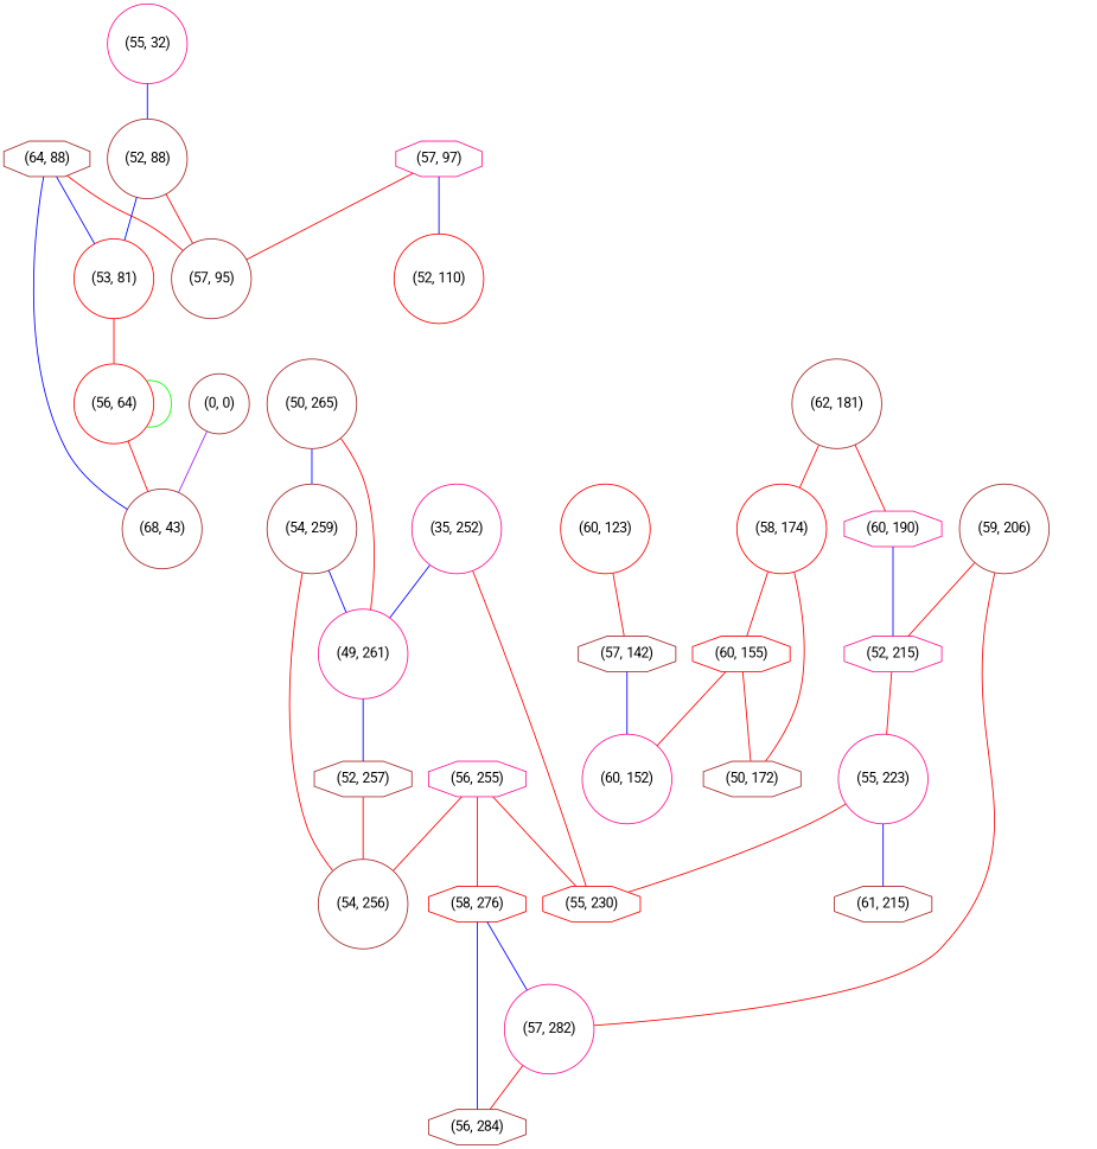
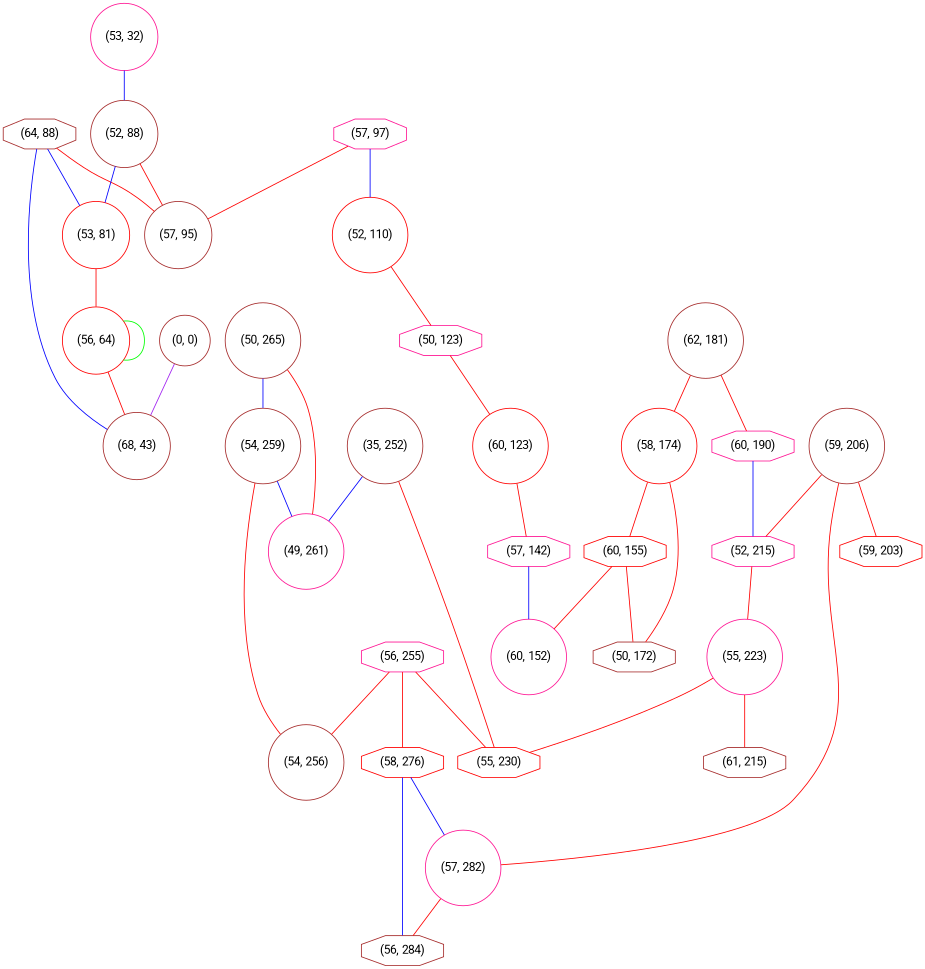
  graph {
    fontname=Roboto
    node [color=brown fontname=Roboto shape=circle]
    edge [color=red fontname=Roboto weight=1]
    "(64, 88)" [shape=octagon]
    "(53, 81)" [color=red]
    "(57, 95)"
    "(68, 43)"
    "(56, 64)" [color=red]
    "(50, 265)"
    "(54, 259)"
    "(49, 261)" [color=deeppink]
    "(54, 256)"
-   "(52, 257)" [shape=octagon]
    "(52, 215)" [color=deeppink shape=octagon]
    "(59, 206)"
+   "(59, 203)" [color=red shape=octagon]
    "(57, 282)" [color=deeppink]
    "(55, 223)" [color=deeppink]
    "(61, 215)" [shape=octagon]
    "(0, 0)"
-   "(35, 252)" [color=deeppink]
+   "(35, 252)"
    "(55, 230)" [color=red shape=octagon]
    "(57, 97)" [color=deeppink shape=octagon]
    "(52, 110)" [color=red]
+   "(50, 123)" [color=deeppink shape=octagon]
    "(60, 123)" [color=red]
    "(56, 255)" [color=deeppink shape=octagon]
    "(58, 276)" [color=red shape=octagon]
    "(56, 284)" [shape=octagon]
    "(60, 190)" [color=deeppink shape=octagon]
    "(62, 181)"
    "(58, 174)" [color=red]
    "(60, 155)" [color=red shape=octagon]
    "(50, 172)" [shape=octagon]
-   "(57, 142)" [shape=octagon]
+   "(57, 142)" [color=deeppink shape=octagon]
    "(60, 152)" [color=deeppink]
-   "(55, 32)" [color=deeppink]
+   "(55, 32)" [color=deeppink label="(53, 32)"]
    "(52, 88)"
    "(64, 88)" -- "(53, 81)" [color=blue weight=3]
    "(64, 88)" -- "(57, 95)"
    "(64, 88)" -- "(68, 43)" [color=blue weight=3]
    "(53, 81)" -- "(56, 64)"
    "(56, 64)" -- "(68, 43)"
    "(56, 64)" -- "(56, 64)" [color=green weight=2]
    "(50, 265)" -- "(54, 259)" [color=blue weight=3]
    "(50, 265)" -- "(49, 261)"
    "(54, 259)" -- "(49, 261)" [color=blue weight=3]
    "(54, 259)" -- "(54, 256)"
-   "(49, 261)" -- "(52, 257)" [color=blue weight=3]
-   "(52, 257)" -- "(54, 256)"
    "(52, 215)" -- "(55, 223)"
    "(59, 206)" -- "(52, 215)"
+   "(59, 206)" -- "(59, 203)"
    "(59, 206)" -- "(57, 282)"
    "(57, 282)" -- "(56, 284)"
-   "(55, 223)" -- "(61, 215)" [color=blue]
+   "(55, 223)" -- "(61, 215)"
    "(55, 223)" -- "(55, 230)"
    "(0, 0)" -- "(68, 43)" [color=purple weight=4]
    "(35, 252)" -- "(49, 261)" [color=blue weight=3]
    "(35, 252)" -- "(55, 230)"
    "(57, 97)" -- "(57, 95)"
    "(57, 97)" -- "(52, 110)" [color=blue weight=3]
+   "(52, 110)" -- "(50, 123)"
+   "(50, 123)" -- "(60, 123)"
    "(60, 123)" -- "(57, 142)"
    "(56, 255)" -- "(54, 256)"
    "(56, 255)" -- "(55, 230)"
    "(56, 255)" -- "(58, 276)"
    "(58, 276)" -- "(57, 282)" [color=blue weight=3]
    "(58, 276)" -- "(56, 284)" [color=blue weight=3]
    "(60, 190)" -- "(52, 215)" [color=blue weight=3]
    "(62, 181)" -- "(60, 190)"
    "(62, 181)" -- "(58, 174)"
    "(58, 174)" -- "(60, 155)"
    "(58, 174)" -- "(50, 172)"
    "(60, 155)" -- "(50, 172)"
    "(60, 155)" -- "(60, 152)"
    "(57, 142)" -- "(60, 152)" [color=blue weight=3]
    "(55, 32)" -- "(52, 88)" [color=blue weight=3]
    "(52, 88)" -- "(53, 81)" [color=blue weight=3]
    "(52, 88)" -- "(57, 95)"
  }
